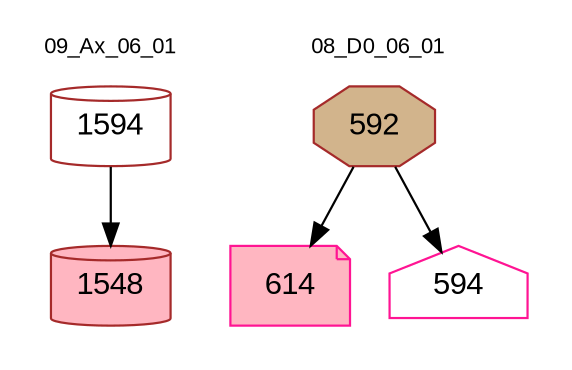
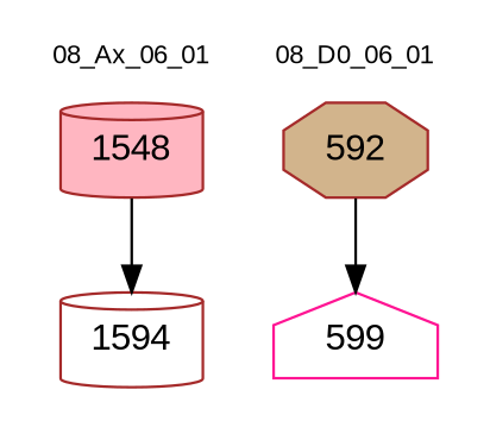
  digraph {
    fontname="Liberation Sans"
    node [color=brown fillcolor=lightpink fontname="Liberation Sans" shape=cylinder style=filled]
    edge [color=black fontname="Liberation Sans"]
    n1 [label=1548]
    n2 [fillcolor=white label=1594]
    n3 [fillcolor=tan label=592 shape=octagon]
-   n4 [color=deeppink label=614 shape=note]
-   n5 [color=deeppink fillcolor=white label=594 shape=house]
+   n5 [color=deeppink fillcolor=white label=599 shape=house]
    subgraph cluster_1 {
      color=white
      fontsize=10
-     label="09_Ax_06_01"
+     label="08_Ax_06_01"
      n1
      n2
    }
    subgraph cluster_2 {
      color=white
      fontsize=10
      label="08_D0_06_01"
      n3
-     n4
      n5
    }
-   n2 -> n1
-   n3 -> n4
+   n1 -> n2
    n3 -> n5
  }
